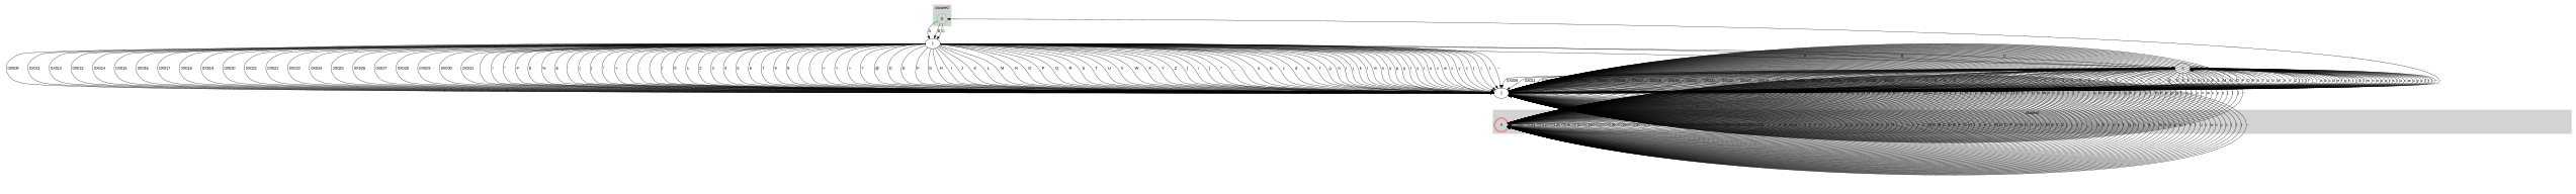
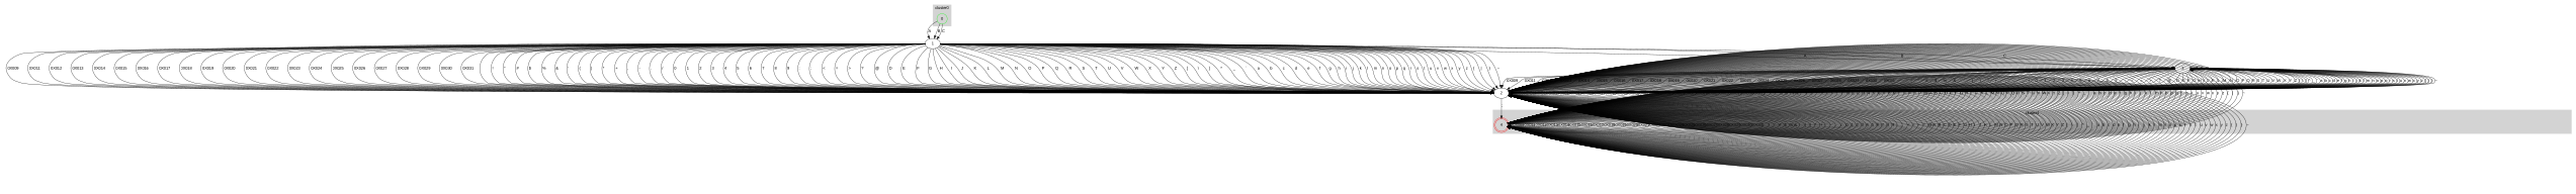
  digraph {
    fontname="Liberation Sans"
    node [fontname="Liberation Sans"]
    edge [fontname="Liberation Sans"]
    0 [color=green shape=circle]
    4 [color=red shape=doublecircle]
    1
    2
    3
    subgraph cluster_1 {
      color=lightgrey
      label=cluster1
      style=filled
    }
    subgraph cluster_2 {
      color=lightgrey
      label=cluster0
      style=filled
      0
    }
    subgraph cluster_3 {
      color=lightgrey
      label=cluster2
      style=filled
    }
    subgraph cluster_4 {
      color=lightgrey
      label=cluster3
      style=filled
    }
    subgraph cluster_5 {
      color=lightgrey
      label=cluster4
      style=filled
      4
    }
    0 -> 1 [label=A]
    0 -> 1 [label=B]
    0 -> 1 [label=C]
    4 -> 4 [label="0X009"]
    4 -> 4 [label="0X011"]
    4 -> 4 [label="0X012"]
    4 -> 4 [label="0X013"]
    4 -> 4 [label="0X014"]
    4 -> 4 [label="0X015"]
    4 -> 4 [label="0X016"]
    4 -> 4 [label="0X017"]
    4 -> 4 [label="0X018"]
    4 -> 4 [label="0X019"]
    4 -> 4 [label="0X020"]
    4 -> 4 [label="0X021"]
    4 -> 4 [label="0X022"]
    4 -> 4 [label="0X023"]
    4 -> 4 [label="0X024"]
    4 -> 4 [label="0X025"]
    4 -> 4 [label="0X026"]
    4 -> 4 [label="0X027"]
    4 -> 4 [label="0X028"]
    4 -> 4 [label="0X029"]
    4 -> 4 [label="0X030"]
    4 -> 4 [label="0X031"]
    4 -> 4 [label=" "]
    4 -> 4 [label="!"]
    4 -> 4 [label="\""]
    4 -> 4 [label="#"]
    4 -> 4 [label="$"]
    4 -> 4 [label="%"]
    4 -> 4 [label="&"]
    4 -> 4 [label="'"]
    4 -> 4 [label="("]
    4 -> 4 [label=")"]
    4 -> 4 [label="*"]
    4 -> 4 [label="+"]
    4 -> 4 [label=","]
    4 -> 4 [label="-"]
    4 -> 4 [label="."]
    4 -> 4 [label="/"]
    4 -> 4 [label=0]
    4 -> 4 [label=1]
    4 -> 4 [label=2]
    4 -> 4 [label=3]
    4 -> 4 [label=4]
    4 -> 4 [label=5]
    4 -> 4 [label=6]
    4 -> 4 [label=7]
    4 -> 4 [label=8]
    4 -> 4 [label=9]
    4 -> 4 [label=":"]
    4 -> 4 [label=";"]
    4 -> 4 [label="<"]
    4 -> 4 [label="="]
    4 -> 4 [label=">"]
    4 -> 4 [label="?"]
    4 -> 4 [label="@"]
    4 -> 4 [label=A]
    4 -> 4 [label=B]
    4 -> 4 [label=C]
    4 -> 4 [label=D]
    4 -> 4 [label=E]
    4 -> 4 [label=F]
    4 -> 4 [label=G]
    4 -> 4 [label=H]
    4 -> 4 [label=I]
    4 -> 4 [label=J]
    4 -> 4 [label=K]
    4 -> 4 [label=L]
    4 -> 4 [label=M]
    4 -> 4 [label=N]
    4 -> 4 [label=O]
    4 -> 4 [label=P]
    4 -> 4 [label=Q]
    4 -> 4 [label=R]
    4 -> 4 [label=S]
    4 -> 4 [label=T]
    4 -> 4 [label=U]
    4 -> 4 [label=V]
    4 -> 4 [label=W]
    4 -> 4 [label=X]
    4 -> 4 [label=Y]
    4 -> 4 [label=Z]
    4 -> 4 [label="["]
    4 -> 4 [label="\\"]
    4 -> 4 [label="]"]
    4 -> 4 [label="^"]
    4 -> 4 [label=_]
    4 -> 4 [label="`"]
    4 -> 4 [label=a]
    4 -> 4 [label=b]
    4 -> 4 [label=c]
    4 -> 4 [label=d]
    4 -> 4 [label=e]
    4 -> 4 [label=f]
    4 -> 4 [label=g]
    4 -> 4 [label=h]
    4 -> 4 [label=i]
    4 -> 4 [label=j]
    4 -> 4 [label=k]
    4 -> 4 [label=l]
    4 -> 4 [label=m]
    4 -> 4 [label=n]
    4 -> 4 [label=o]
    4 -> 4 [label=p]
    4 -> 4 [label=q]
    4 -> 4 [label=r]
    4 -> 4 [label=s]
    4 -> 4 [label=t]
    4 -> 4 [label=u]
    4 -> 4 [label=v]
    4 -> 4 [label=w]
    4 -> 4 [label=x]
    4 -> 4 [label=y]
    4 -> 4 [label=z]
    4 -> 4 [label="{"]
    4 -> 4 [label="|"]
    4 -> 4 [label="}"]
    4 -> 4 [label="~"]
    1 -> 2 [label="0X009"]
    1 -> 2 [label="0X011"]
    1 -> 2 [label="0X012"]
    1 -> 2 [label="0X013"]
    1 -> 2 [label="0X014"]
    1 -> 2 [label="0X015"]
    1 -> 2 [label="0X016"]
    1 -> 2 [label="0X017"]
    1 -> 2 [label="0X018"]
    1 -> 2 [label="0X019"]
    1 -> 2 [label="0X020"]
    1 -> 2 [label="0X021"]
    1 -> 2 [label="0X022"]
    1 -> 2 [label="0X023"]
    1 -> 2 [label="0X024"]
    1 -> 2 [label="0X025"]
    1 -> 2 [label="0X026"]
    1 -> 2 [label="0X027"]
    1 -> 2 [label="0X028"]
    1 -> 2 [label="0X029"]
    1 -> 2 [label="0X030"]
    1 -> 2 [label="0X031"]
    1 -> 2 [label=" "]
    1 -> 2 [label="!"]
    1 -> 2 [label="\""]
    1 -> 2 [label="#"]
    1 -> 2 [label="$"]
    1 -> 2 [label="%"]
    1 -> 2 [label="&"]
    1 -> 2 [label="'"]
    1 -> 2 [label="("]
    1 -> 2 [label=")"]
    1 -> 2 [label="*"]
    1 -> 2 [label="+"]
    1 -> 2 [label=","]
    1 -> 2 [label="-"]
    1 -> 2 [label="."]
    1 -> 2 [label="/"]
    1 -> 2 [label=0]
    1 -> 2 [label=1]
    1 -> 2 [label=2]
    1 -> 2 [label=3]
    1 -> 2 [label=4]
    1 -> 2 [label=5]
    1 -> 2 [label=6]
    1 -> 2 [label=7]
    1 -> 2 [label=8]
    1 -> 2 [label=9]
    1 -> 2 [label=":"]
    1 -> 2 [label=";"]
    1 -> 2 [label="<"]
    1 -> 2 [label="="]
    1 -> 2 [label=">"]
    1 -> 2 [label="?"]
    1 -> 2 [label="@"]
    1 -> 2 [label=D]
    1 -> 2 [label=E]
    1 -> 2 [label=F]
    1 -> 2 [label=G]
    1 -> 2 [label=H]
    1 -> 2 [label=I]
    1 -> 2 [label=J]
    1 -> 2 [label=K]
    1 -> 2 [label=L]
    1 -> 2 [label=M]
    1 -> 2 [label=N]
    1 -> 2 [label=O]
    1 -> 2 [label=P]
    1 -> 2 [label=Q]
    1 -> 2 [label=R]
    1 -> 2 [label=S]
    1 -> 2 [label=T]
    1 -> 2 [label=U]
    1 -> 2 [label=V]
    1 -> 2 [label=W]
    1 -> 2 [label=X]
    1 -> 2 [label=Y]
    1 -> 2 [label=Z]
    1 -> 2 [label="["]
    1 -> 2 [label="\\"]
    1 -> 2 [label="]"]
    1 -> 2 [label="^"]
    1 -> 2 [label=_]
    1 -> 2 [label="`"]
    1 -> 2 [label=a]
    1 -> 2 [label=b]
    1 -> 2 [label=c]
    1 -> 2 [label=d]
    1 -> 2 [label=e]
    1 -> 2 [label=f]
    1 -> 2 [label=g]
    1 -> 2 [label=h]
    1 -> 2 [label=i]
    1 -> 2 [label=j]
    1 -> 2 [label=k]
    1 -> 2 [label=l]
    1 -> 2 [label=m]
    1 -> 2 [label=n]
    1 -> 2 [label=o]
    1 -> 2 [label=p]
    1 -> 2 [label=q]
    1 -> 2 [label=r]
    1 -> 2 [label=s]
    1 -> 2 [label=t]
    1 -> 2 [label=u]
    1 -> 2 [label=v]
    1 -> 2 [label=w]
    1 -> 2 [label=x]
    1 -> 2 [label=y]
    1 -> 2 [label=z]
    1 -> 2 [label="{"]
    1 -> 2 [label="|"]
    1 -> 2 [label="}"]
    1 -> 2 [label="~"]
    1 -> 3 [label=A]
    1 -> 3 [label=B]
    1 -> 3 [label=C]
-   2 -> 0 [label=";"]
+   2 -> 4 [label=";"]
    2 -> 2 [label="0X009"]
    2 -> 2 [label="0X011"]
    2 -> 2 [label="0X012"]
    2 -> 2 [label="0X013"]
    2 -> 2 [label="0X014"]
    2 -> 2 [label="0X015"]
    2 -> 2 [label="0X016"]
    2 -> 2 [label="0X017"]
    2 -> 2 [label="0X018"]
    2 -> 2 [label="0X019"]
    2 -> 2 [label="0X020"]
    2 -> 2 [label="0X021"]
    2 -> 2 [label="0X022"]
    2 -> 2 [label="0X023"]
    2 -> 2 [label="0X024"]
    2 -> 2 [label="0X025"]
    2 -> 2 [label="0X026"]
    2 -> 2 [label="0X027"]
    2 -> 2 [label="0X028"]
    2 -> 2 [label="0X029"]
    2 -> 2 [label="0X030"]
    2 -> 2 [label="0X031"]
    2 -> 2 [label=" "]
    2 -> 2 [label="!"]
    2 -> 2 [label="\""]
    2 -> 2 [label="#"]
    2 -> 2 [label="$"]
    2 -> 2 [label="%"]
    2 -> 2 [label="&"]
    2 -> 2 [label="'"]
    2 -> 2 [label="("]
    2 -> 2 [label=")"]
    2 -> 2 [label="*"]
    2 -> 2 [label="+"]
    2 -> 2 [label=","]
    2 -> 2 [label="-"]
    2 -> 2 [label="."]
    2 -> 2 [label="/"]
    2 -> 2 [label=0]
    2 -> 2 [label=1]
    2 -> 2 [label=2]
    2 -> 2 [label=3]
    2 -> 2 [label=4]
    2 -> 2 [label=5]
    2 -> 2 [label=6]
    2 -> 2 [label=7]
    2 -> 2 [label=8]
    2 -> 2 [label=9]
    2 -> 2 [label=":"]
    2 -> 2 [label="<"]
    2 -> 2 [label="="]
    2 -> 2 [label=">"]
    2 -> 2 [label="?"]
    2 -> 2 [label="@"]
    2 -> 2 [label=A]
    2 -> 2 [label=B]
    2 -> 2 [label=C]
    2 -> 2 [label=D]
    2 -> 2 [label=E]
    2 -> 2 [label=F]
    2 -> 2 [label=G]
    2 -> 2 [label=H]
    2 -> 2 [label=I]
    2 -> 2 [label=J]
    2 -> 2 [label=K]
    2 -> 2 [label=L]
    2 -> 2 [label=M]
    2 -> 2 [label=N]
    2 -> 2 [label=O]
    2 -> 2 [label=P]
    2 -> 2 [label=Q]
    2 -> 2 [label=R]
    2 -> 2 [label=S]
    2 -> 2 [label=T]
    2 -> 2 [label=U]
    2 -> 2 [label=V]
    2 -> 2 [label=W]
    2 -> 2 [label=X]
    2 -> 2 [label=Y]
    2 -> 2 [label=Z]
    2 -> 2 [label="["]
    2 -> 2 [label="\\"]
    2 -> 2 [label="]"]
    2 -> 2 [label="^"]
    2 -> 2 [label=_]
    2 -> 2 [label="`"]
    2 -> 2 [label=a]
    2 -> 2 [label=b]
    2 -> 2 [label=c]
    2 -> 2 [label=d]
    2 -> 2 [label=e]
    2 -> 2 [label=f]
    2 -> 2 [label=g]
    2 -> 2 [label=h]
    2 -> 2 [label=i]
    2 -> 2 [label=j]
    2 -> 2 [label=k]
    2 -> 2 [label=l]
    2 -> 2 [label=m]
    2 -> 2 [label=n]
    2 -> 2 [label=o]
    2 -> 2 [label=p]
    2 -> 2 [label=q]
    2 -> 2 [label=r]
    2 -> 2 [label=s]
    2 -> 2 [label=t]
    2 -> 2 [label=u]
    2 -> 2 [label=v]
    2 -> 2 [label=w]
    2 -> 2 [label=x]
    2 -> 2 [label=y]
    2 -> 2 [label=z]
    2 -> 2 [label="{"]
    2 -> 2 [label="|"]
    2 -> 2 [label="}"]
    2 -> 2 [label="~"]
    3 -> 2 [label="0X009"]
    3 -> 2 [label="0X011"]
    3 -> 2 [label="0X012"]
    3 -> 2 [label="0X013"]
    3 -> 2 [label="0X014"]
    3 -> 2 [label="0X015"]
    3 -> 2 [label="0X016"]
    3 -> 2 [label="0X017"]
    3 -> 2 [label="0X018"]
    3 -> 2 [label="0X019"]
    3 -> 2 [label="0X020"]
    3 -> 2 [label="0X021"]
    3 -> 2 [label="0X022"]
    3 -> 2 [label="0X023"]
    3 -> 2 [label="0X024"]
    3 -> 2 [label="0X025"]
    3 -> 2 [label="0X026"]
    3 -> 2 [label="0X027"]
    3 -> 2 [label="0X028"]
    3 -> 2 [label="0X029"]
    3 -> 2 [label="0X030"]
    3 -> 2 [label="0X031"]
    3 -> 2 [label=" "]
    3 -> 2 [label="!"]
    3 -> 2 [label="\""]
    3 -> 2 [label="#"]
    3 -> 2 [label="$"]
    3 -> 2 [label="%"]
    3 -> 2 [label="&"]
    3 -> 2 [label="'"]
    3 -> 2 [label="("]
    3 -> 2 [label=")"]
    3 -> 2 [label="*"]
    3 -> 2 [label="+"]
    3 -> 2 [label=","]
    3 -> 2 [label="-"]
    3 -> 2 [label="."]
    3 -> 2 [label="/"]
    3 -> 2 [label=0]
    3 -> 2 [label=1]
    3 -> 2 [label=2]
    3 -> 2 [label=3]
    3 -> 2 [label=4]
    3 -> 2 [label=5]
    3 -> 2 [label=6]
    3 -> 2 [label=7]
    3 -> 2 [label=8]
    3 -> 2 [label=9]
    3 -> 2 [label=":"]
    3 -> 2 [label="<"]
    3 -> 2 [label="="]
    3 -> 2 [label=">"]
    3 -> 2 [label="?"]
    3 -> 2 [label="@"]
    3 -> 2 [label=D]
    3 -> 2 [label=E]
    3 -> 2 [label=F]
    3 -> 2 [label=G]
    3 -> 2 [label=H]
    3 -> 2 [label=I]
    3 -> 2 [label=J]
    3 -> 2 [label=K]
    3 -> 2 [label=L]
    3 -> 2 [label=M]
    3 -> 2 [label=N]
    3 -> 2 [label=O]
    3 -> 2 [label=P]
    3 -> 2 [label=Q]
    3 -> 2 [label=R]
    3 -> 2 [label=S]
    3 -> 2 [label=T]
    3 -> 2 [label=U]
    3 -> 2 [label=V]
    3 -> 2 [label=W]
    3 -> 2 [label=X]
    3 -> 2 [label=Y]
    3 -> 2 [label=Z]
    3 -> 2 [label="["]
    3 -> 2 [label="\\"]
    3 -> 2 [label="]"]
    3 -> 2 [label="^"]
    3 -> 2 [label=_]
    3 -> 2 [label="`"]
    3 -> 2 [label=a]
    3 -> 2 [label=b]
    3 -> 2 [label=c]
    3 -> 2 [label=d]
    3 -> 2 [label=e]
    3 -> 2 [label=f]
    3 -> 2 [label=g]
    3 -> 2 [label=h]
    3 -> 2 [label=i]
    3 -> 2 [label=j]
    3 -> 2 [label=k]
    3 -> 2 [label=l]
    3 -> 2 [label=m]
    3 -> 2 [label=n]
    3 -> 2 [label=o]
    3 -> 2 [label=p]
    3 -> 2 [label=q]
    3 -> 2 [label=r]
    3 -> 2 [label=s]
    3 -> 2 [label=t]
    3 -> 2 [label=u]
    3 -> 2 [label=v]
    3 -> 2 [label=w]
    3 -> 2 [label=x]
    3 -> 2 [label=y]
    3 -> 2 [label=z]
    3 -> 2 [label="{"]
    3 -> 2 [label="|"]
    3 -> 2 [label="}"]
    3 -> 2 [label="~"]
    3 -> 3 [label=A]
    3 -> 3 [label=B]
    3 -> 3 [label=C]
  }
